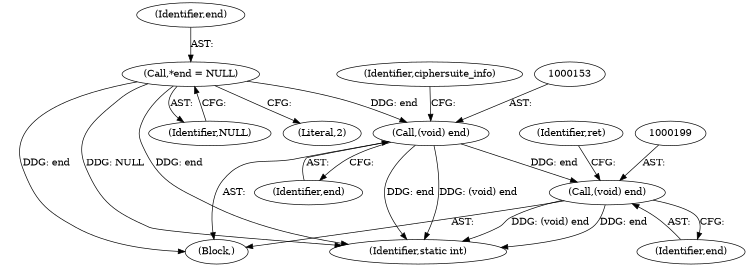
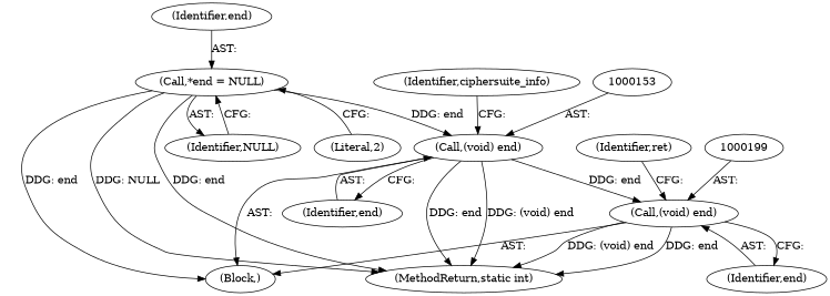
  digraph {
    n1 [label="(Call,(void) end)"]
    n2 [label="(Call,(void) end)"]
    n3 [label="(Identifier,end)"]
    n4 [label="(Block,)"]
-   n5 [label="(Identifier,static int)"]
+   n5 [label="(MethodReturn,static int)"]
    n6 [label="(Identifier,end)"]
    n7 [label="(Call,*end = NULL)"]
    n8 [label="(Identifier,NULL)"]
    n9 [label="(Identifier,end)"]
    n10 [label="(Literal,2)"]
    n11 [label="(Identifier,ret)"]
    n12 [label="(Identifier,ciphersuite_info)"]
    1000153
    1000199
    n1 -> n2 [label="DDG: end"]
    n1 -> n3 [label="CFG: "]
    n1 -> n4 [label="AST: "]
    n1 -> n5 [label="DDG: (void) end"]
    n1 -> n5 [label="DDG: end"]
    n2 -> n4 [label="AST: "]
    n2 -> n5 [label="DDG: end"]
    n2 -> n5 [label="DDG: (void) end"]
    n2 -> n6 [label="CFG: "]
    n3 -> n1 [label="AST: "]
    n6 -> n2 [label="AST: "]
    n7 -> n1 [label="DDG: end"]
    n7 -> n4 [label="DDG: end"]
    n7 -> n5 [label="DDG: NULL"]
    n7 -> n5 [label="DDG: end"]
    n7 -> n8 [label="AST: "]
    n8 -> n7 [label="CFG: "]
    n9 -> n7 [label="AST: "]
-   n7 -> n10 [label="CFG: "]
+   n10 -> n7 [label="CFG: "]
    n11 -> n2 [label="CFG: "]
    n12 -> n1 [label="CFG: "]
    1000153 -> n1 [label="AST: "]
    1000199 -> n2 [label="AST: "]
  }
